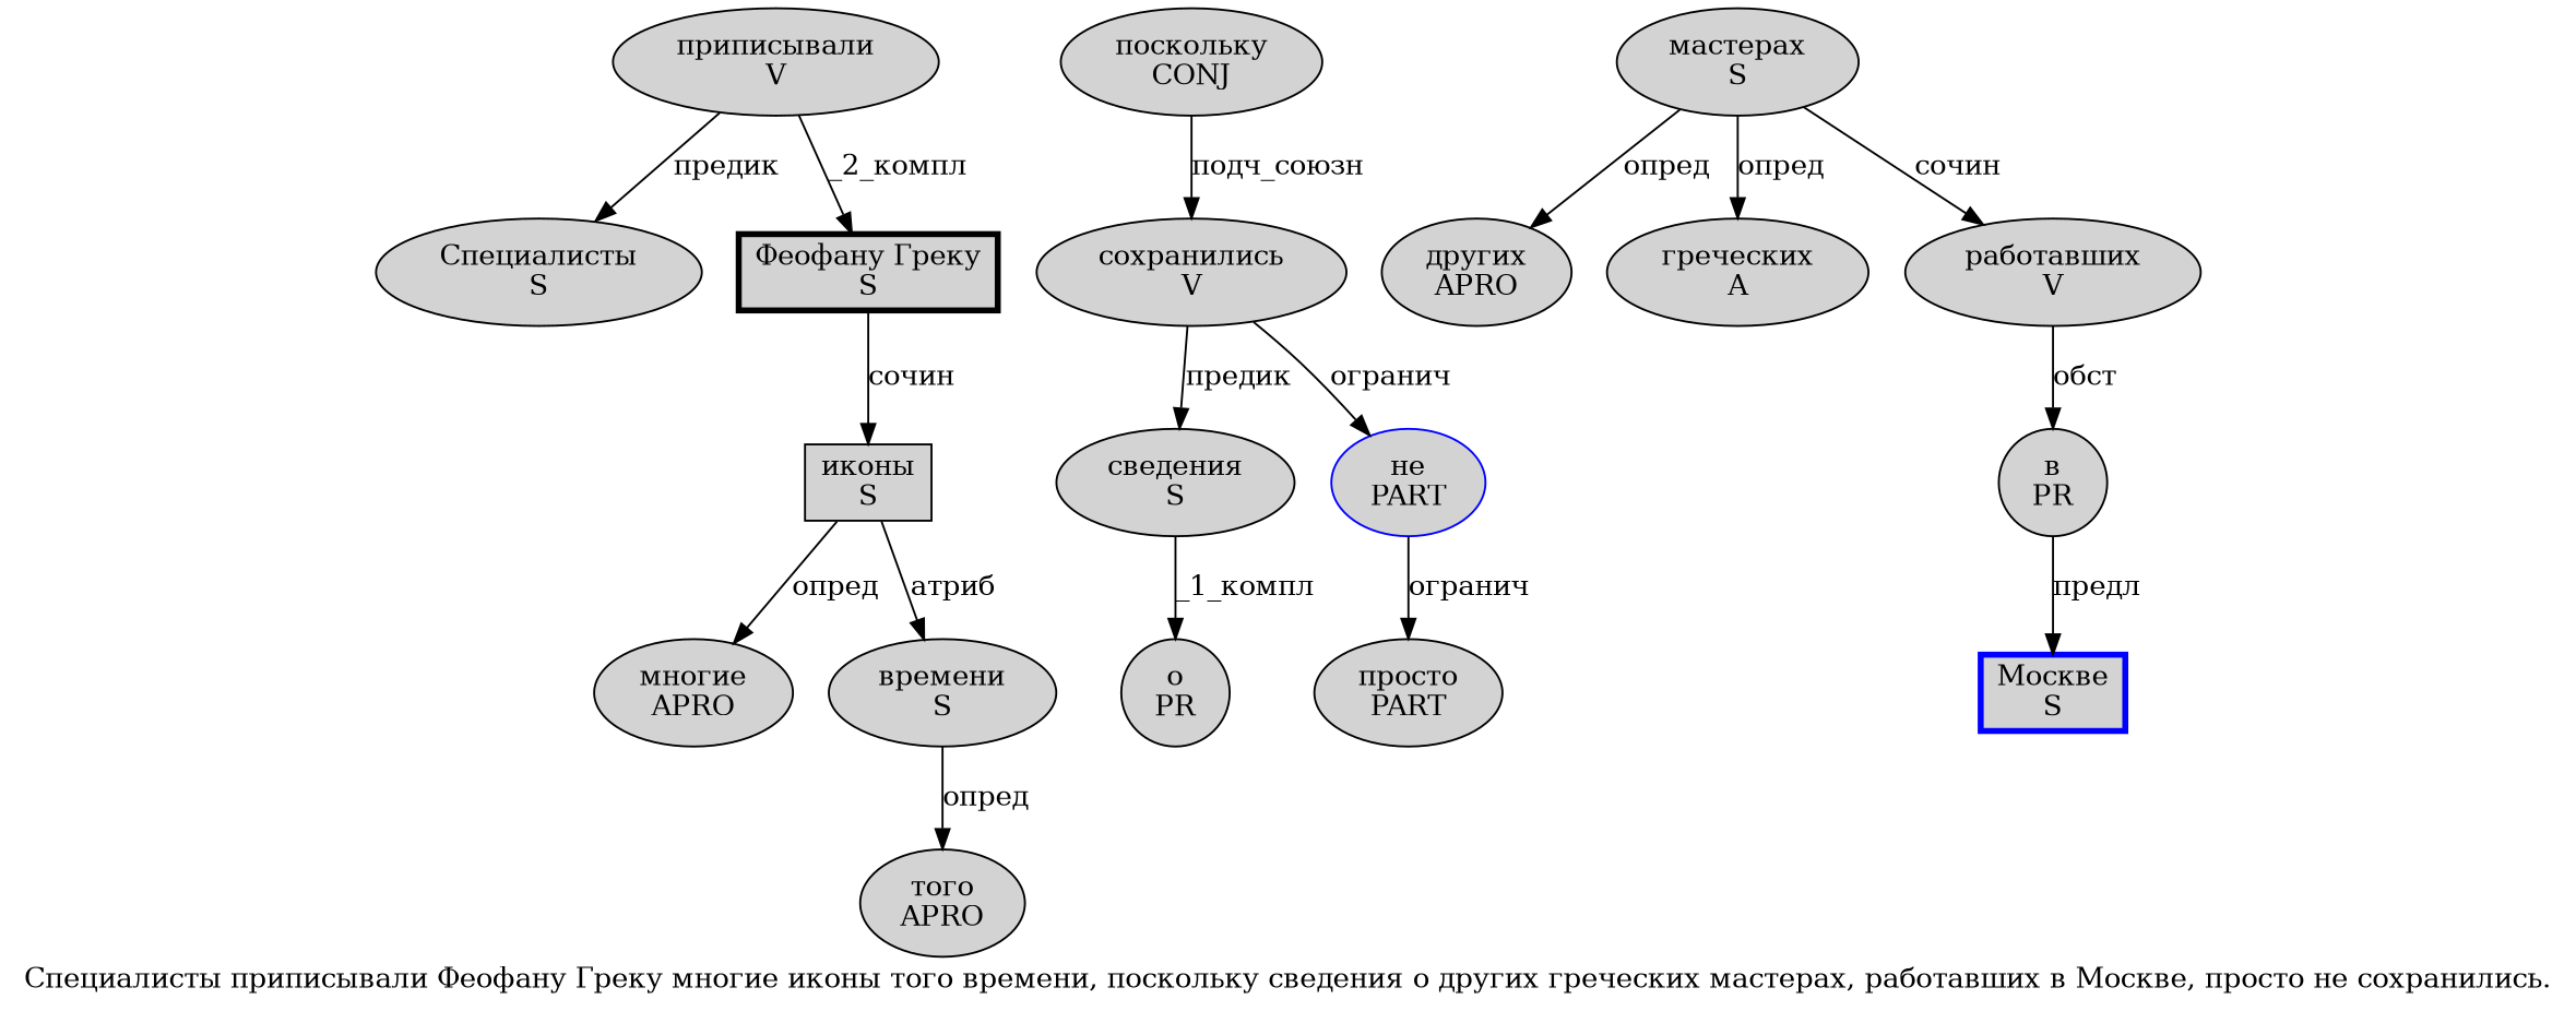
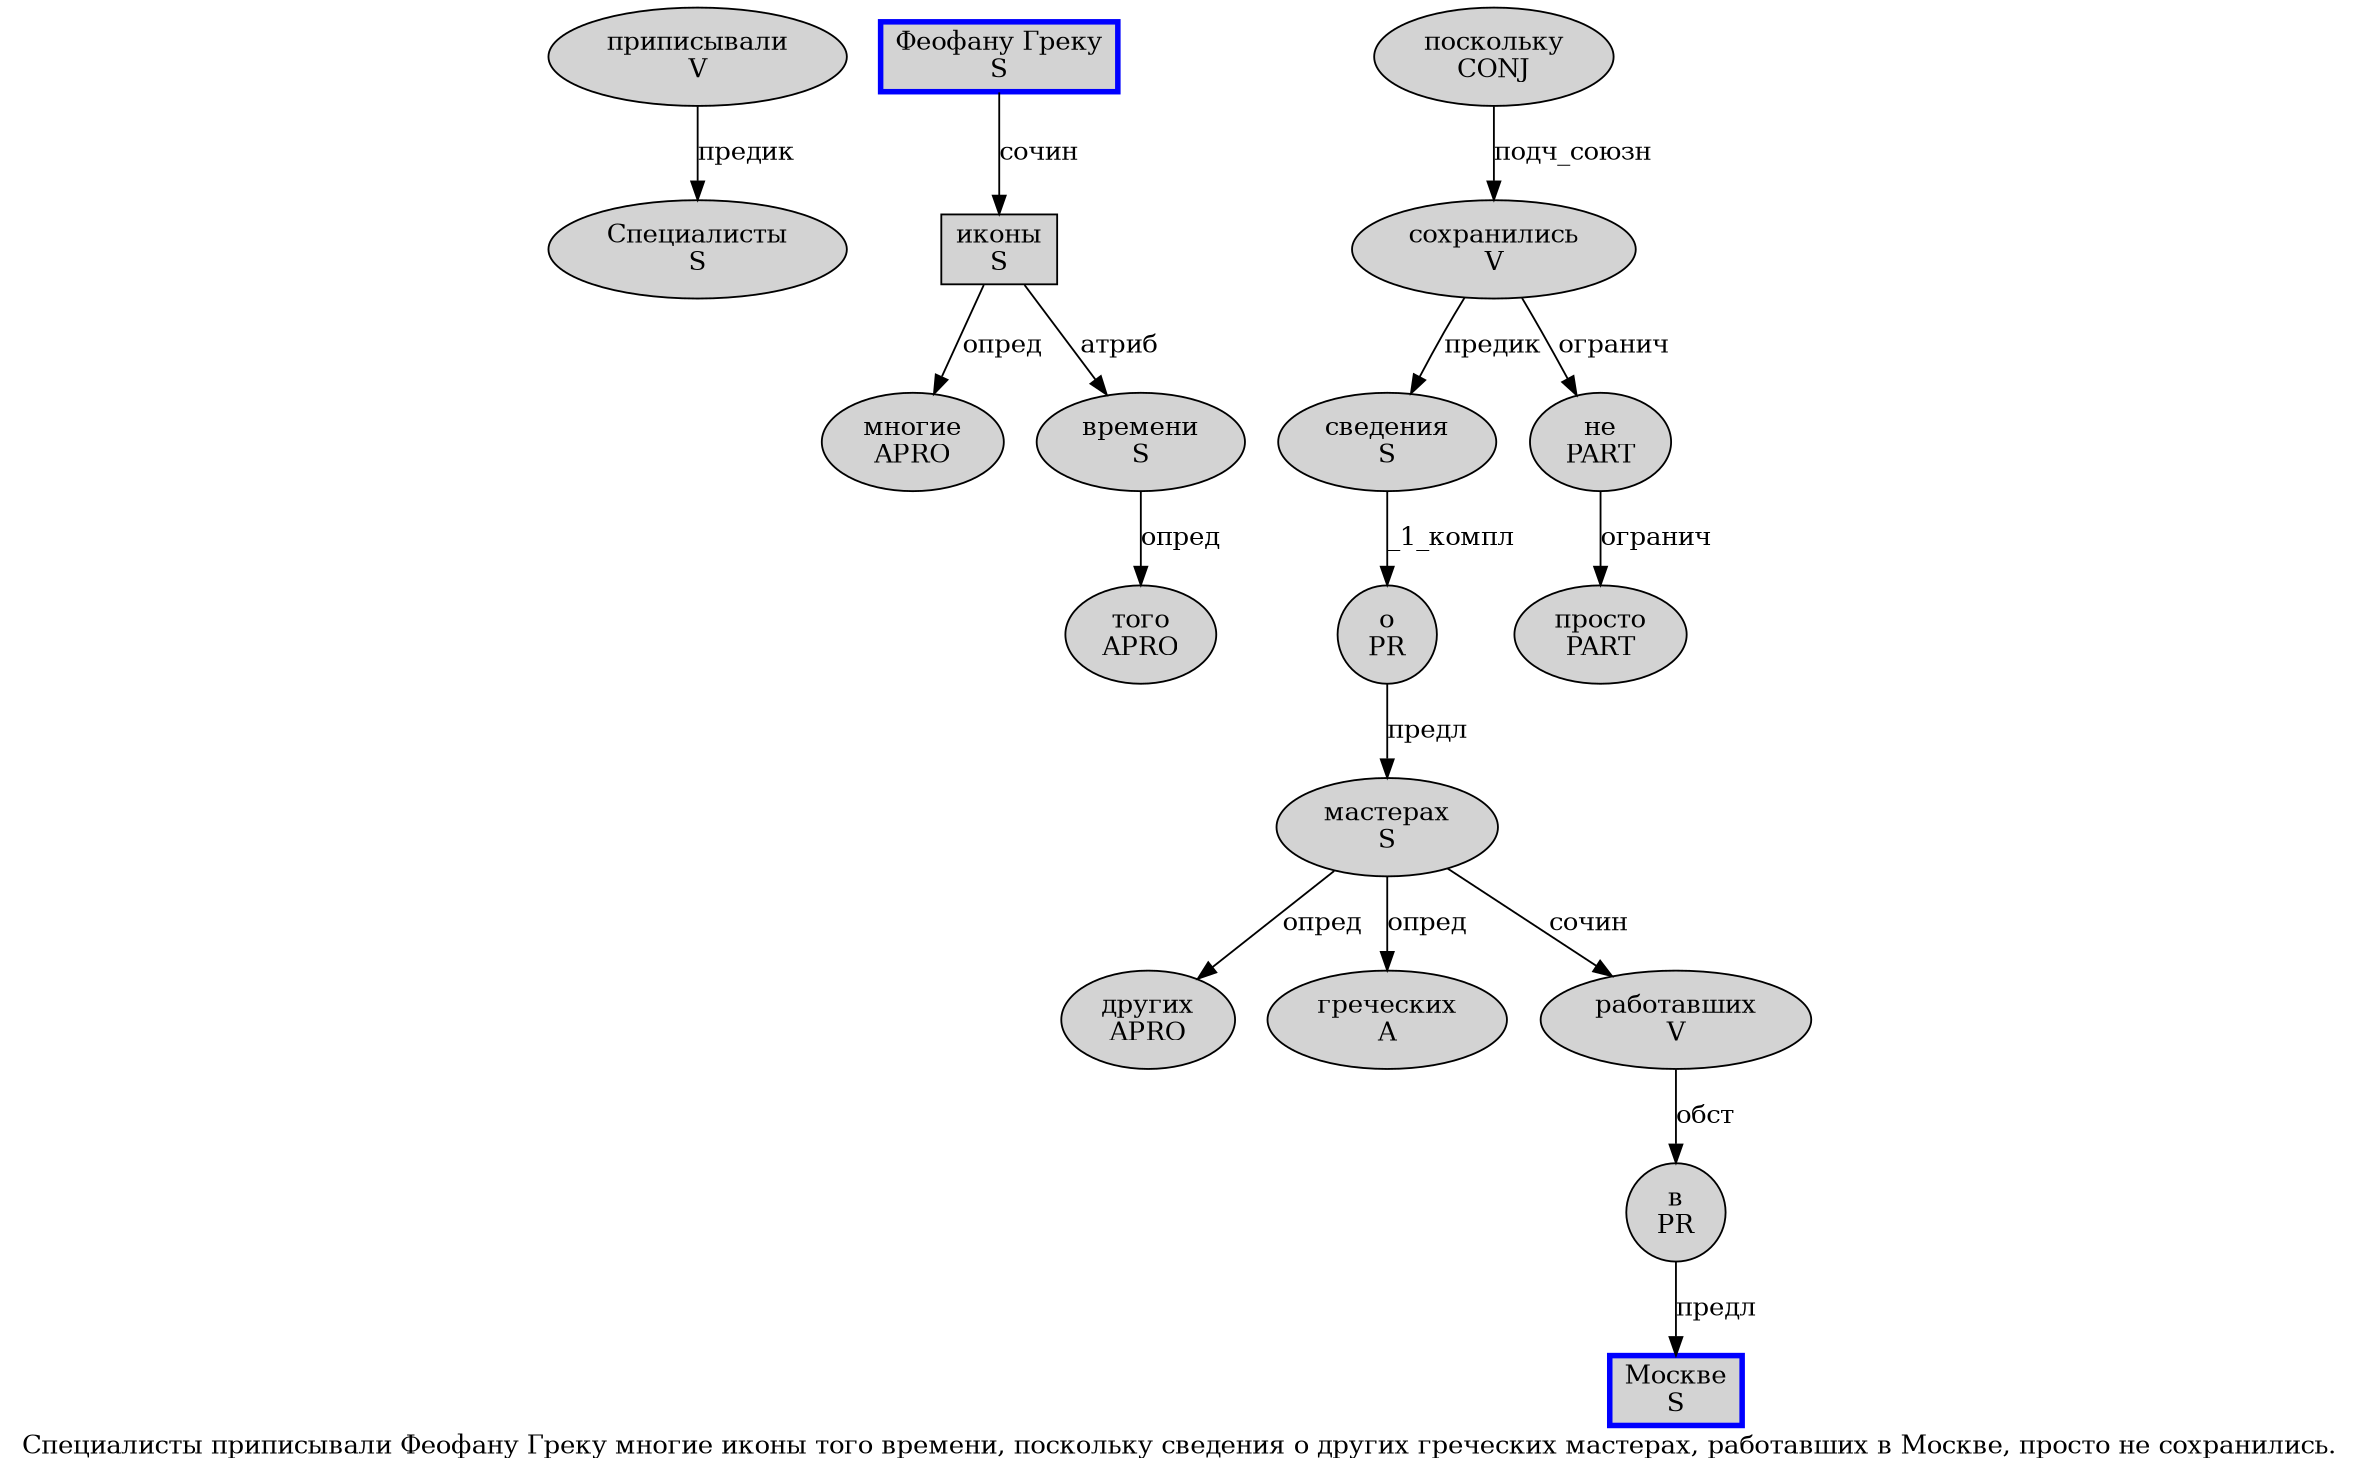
  digraph {
    label="Специалисты приписывали Феофану Греку многие иконы того времени, поскольку сведения о других греческих мастерах, работавших в Москве, просто не сохранились."
    node [fillcolor=lightgray penwidth=1 shape=ellipse style=filled]
    n1 [label="Специалисты\nS"]
    n2 [label="приписывали\nV"]
-   n3 [color=black label="Феофану Греку\nS" penwidth=3 shape=box]
+   n3 [color=blue label="Феофану Греку\nS" penwidth=3 shape=box]
    n4 [label="иконы\nS" shape=box]
    n5 [label="поскольку\nCONJ"]
    n6 [label="сохранились\nV"]
    n7 [label="многие\nAPRO"]
    n8 [label="времени\nS"]
    n9 [label="того\nAPRO"]
    n10 [label="сведения\nS"]
-   n11 [label="не\nPART" color=blue]
+   n11 [label="не\nPART"]
    n12 [label="о\nPR"]
    n13 [label="мастерах\nS"]
    n14 [label="других\nAPRO"]
    n15 [label="греческих\nA"]
    n16 [label="работавших\nV"]
    n17 [label="в\nPR"]
    n18 [color=blue label="Москве\nS" penwidth=3 shape=box]
    n19 [label="просто\nPART"]
    n2 -> n1 [label="предик"]
-   n2 -> n3 [label="_2_компл"]
    n3 -> n4 [label="сочин"]
    n4 -> n7 [label="опред"]
    n4 -> n8 [label="атриб"]
    n5 -> n6 [label="подч_союзн"]
    n6 -> n10 [label="предик"]
    n6 -> n11 [label="огранич"]
    n8 -> n9 [label="опред"]
    n10 -> n12 [label="_1_компл"]
    n11 -> n19 [label="огранич"]
+   n12 -> n13 [label="предл"]
    n13 -> n14 [label="опред"]
    n13 -> n15 [label="опред"]
    n13 -> n16 [label="сочин"]
    n16 -> n17 [label="обст"]
    n17 -> n18 [label="предл"]
  }
